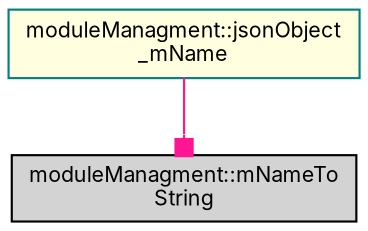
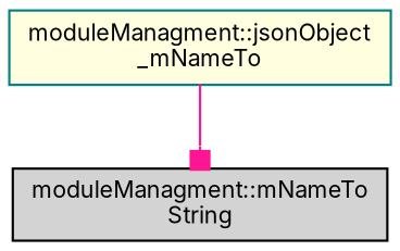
  digraph {
    rankdir=TB
    fontname=Inter
    node [fontname=Inter fontsize=10 shape=record style=filled]
-   n1 [color=teal fillcolor=lightyellow fontcolor=black height=0.2 label="moduleManagment::jsonObject\l_mName" width=0.4]
+   n1 [color=teal fillcolor=lightyellow fontcolor=black height=0.2 label="moduleManagment::jsonObject\l_mNameTo" width=0.4]
    n2 [color=black fillcolor=lightgrey height=0.2 label="moduleManagment::mNameTo\lString" width=0.4]
    n1 -> n2 [color=deeppink fontname=Inter fontsize=10 labelfontname=Helvetica labelfontsize=10 style=solid arrowhead=box]
  }
